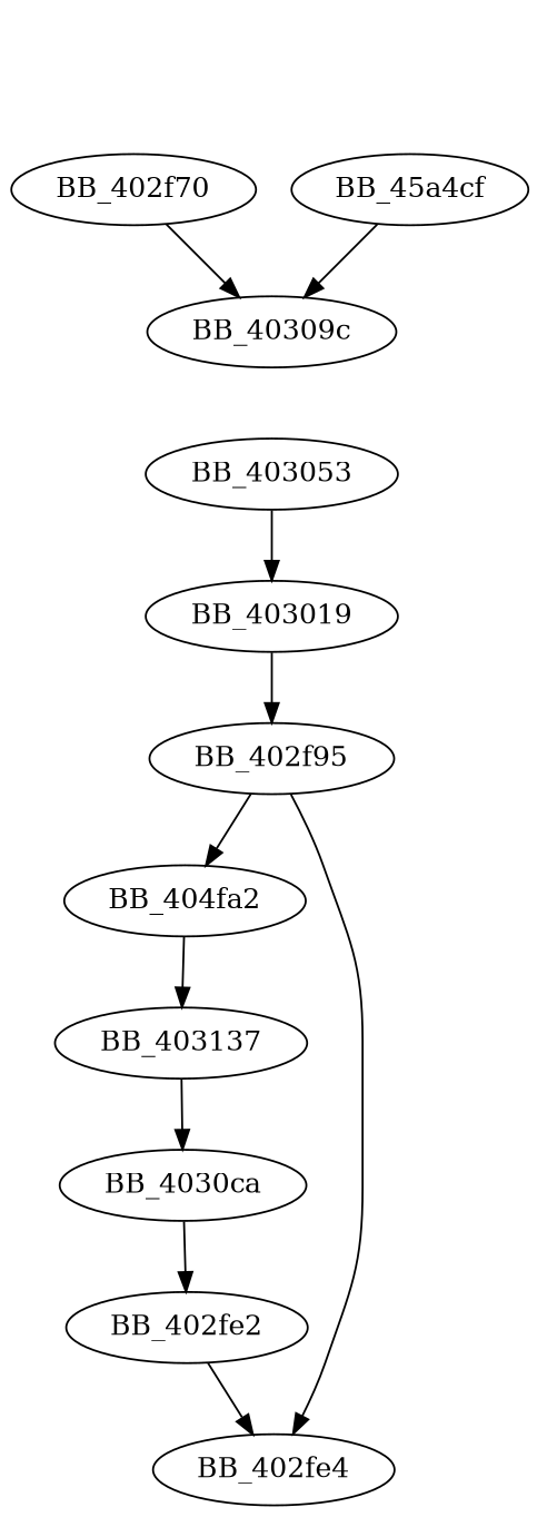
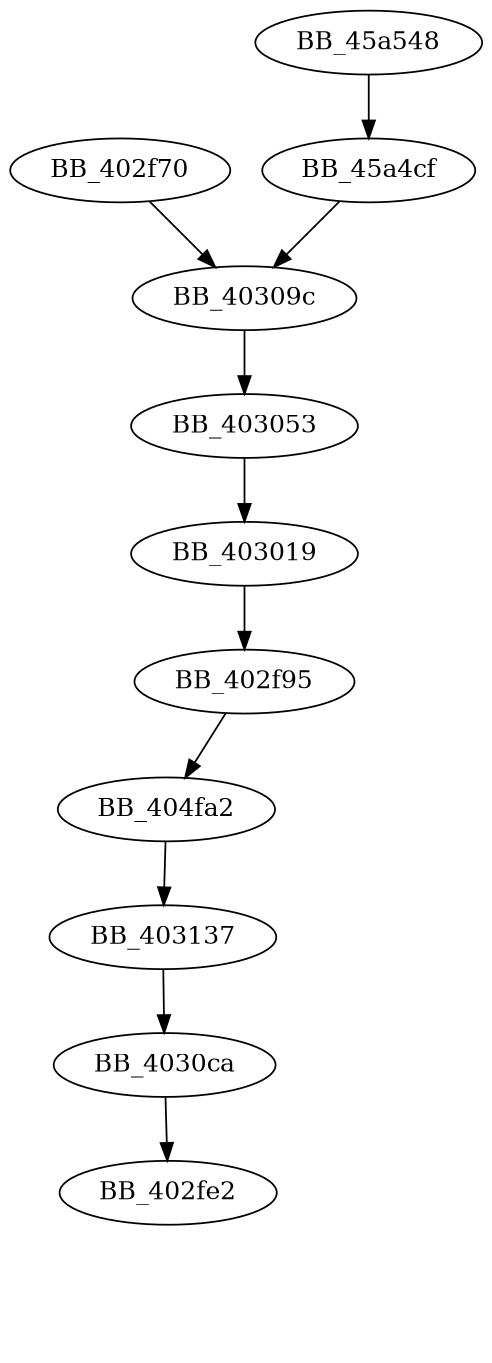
  digraph {
    BB_402f70
    BB_40309c
    BB_403053
    BB_403019
    n5 [label=BB_404fa2]
    BB_402f95
-   BB_402fe4
    BB_403137
    BB_4030ca
    BB_402fe2
    BB_45a4cf
+   BB_45a548
    BB_402f70 -> BB_40309c
+   BB_40309c -> BB_403053
    BB_403053 -> BB_403019
    BB_403019 -> BB_402f95
    n5 -> BB_403137
    BB_402f95 -> n5
-   BB_402f95 -> BB_402fe4
    BB_403137 -> BB_4030ca
    BB_4030ca -> BB_402fe2
-   BB_402fe2 -> BB_402fe4
    BB_45a4cf -> BB_40309c
+   BB_45a548 -> BB_45a4cf
  }
